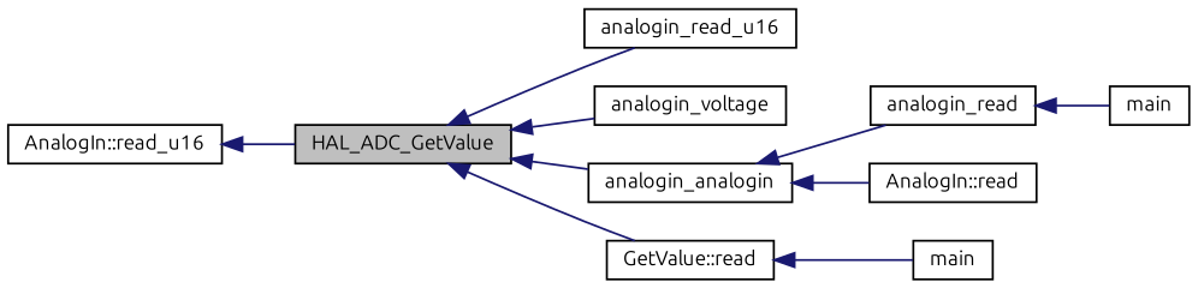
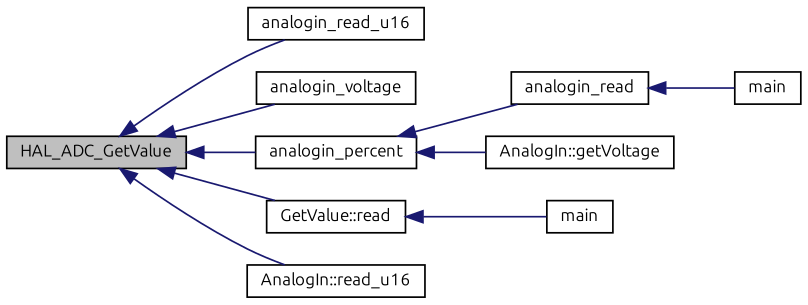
  digraph {
    fontname=Ubuntu
    rankdir=LR
    node [color=black fillcolor=white fontname=Ubuntu fontsize=10 shape=record style=filled]
    edge [color=midnightblue dir=back fontname=Ubuntu fontsize=10 labelfontname=Helvetica labelfontsize=10 style=solid]
    n1 [fillcolor=grey75 fontcolor=black height=0.2 label=HAL_ADC_GetValue width=0.4]
    n2 [height=0.2 label=analogin_read_u16 width=0.4]
    n3 [height=0.2 label=analogin_voltage width=0.4]
-   n4 [height=0.2 label=analogin_analogin width=0.4]
+   n4 [height=0.2 label=analogin_percent width=0.4]
    n5 [height=0.2 label="GetValue::read" width=0.4]
    n6 [height=0.2 label="AnalogIn::read_u16" width=0.4]
    n7 [height=0.2 label=analogin_read width=0.4]
    n8 [height=0.2 label=main width=0.4]
-   n9 [height=0.2 label="AnalogIn::read" width=0.4]
+   n9 [height=0.2 label="AnalogIn::getVoltage" width=0.4]
    n10 [height=0.2 label=main width=0.4]
    n1 -> n2
    n1 -> n3
    n1 -> n4
    n1 -> n5
-   n6 -> n1
+   n1 -> n6
    n4 -> n7
    n4 -> n9
    n5 -> n10
    n7 -> n8
  }
